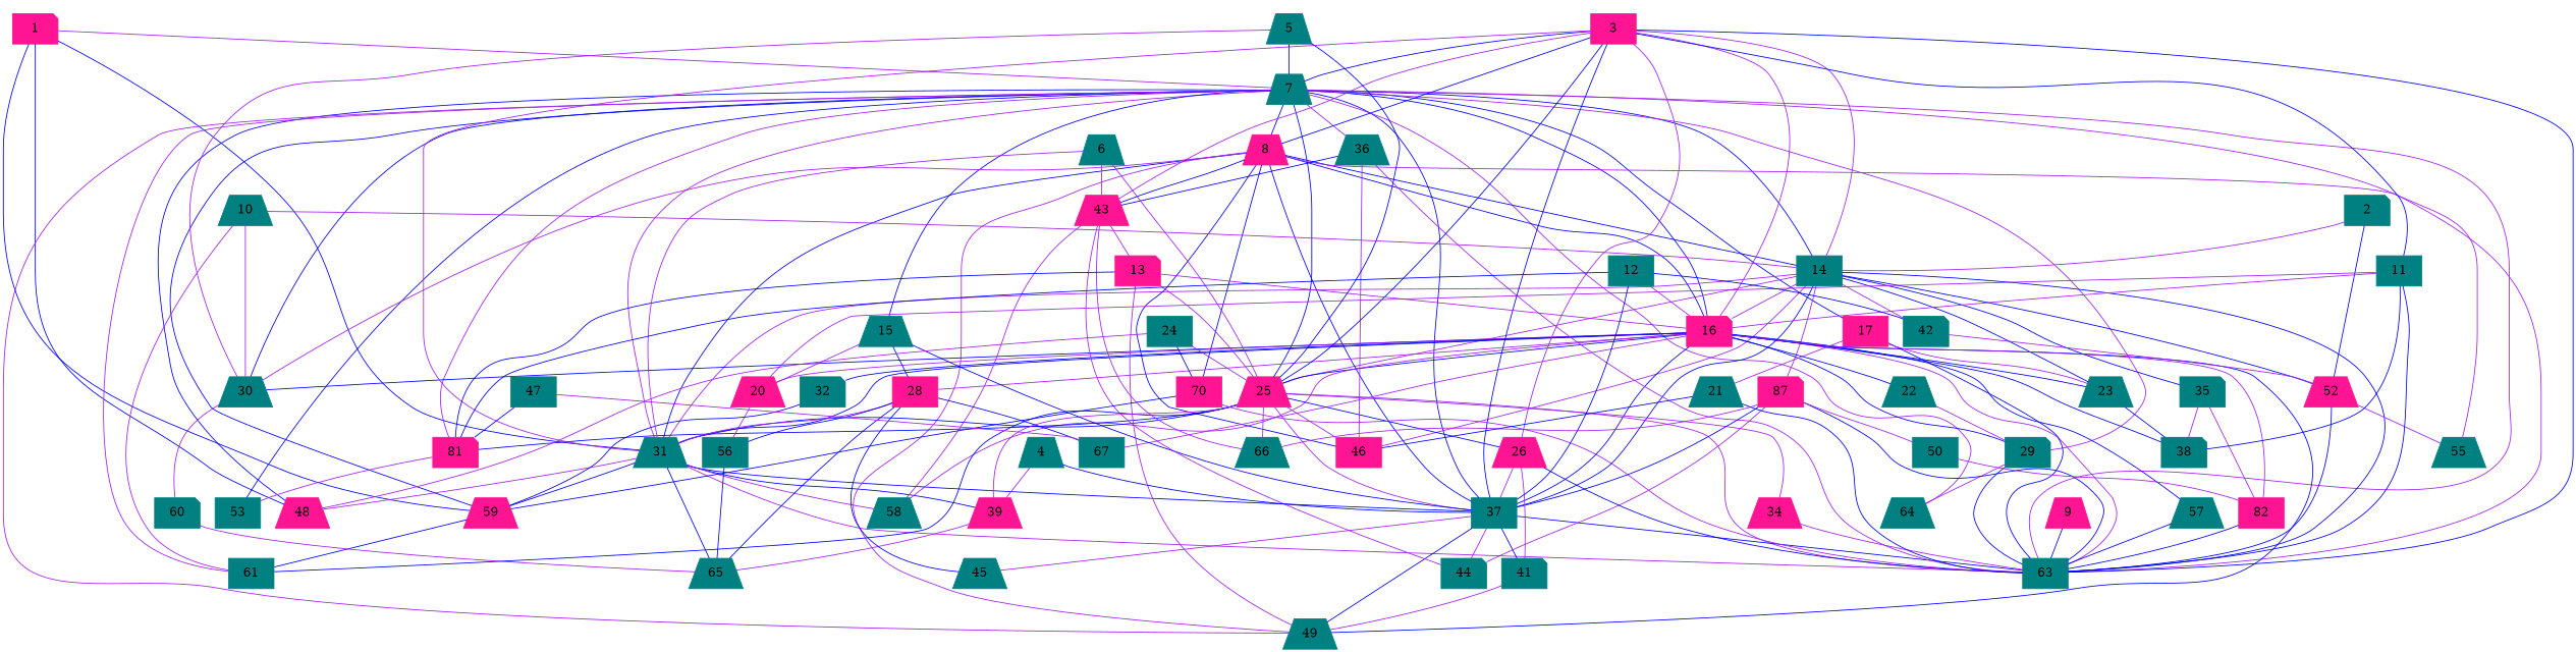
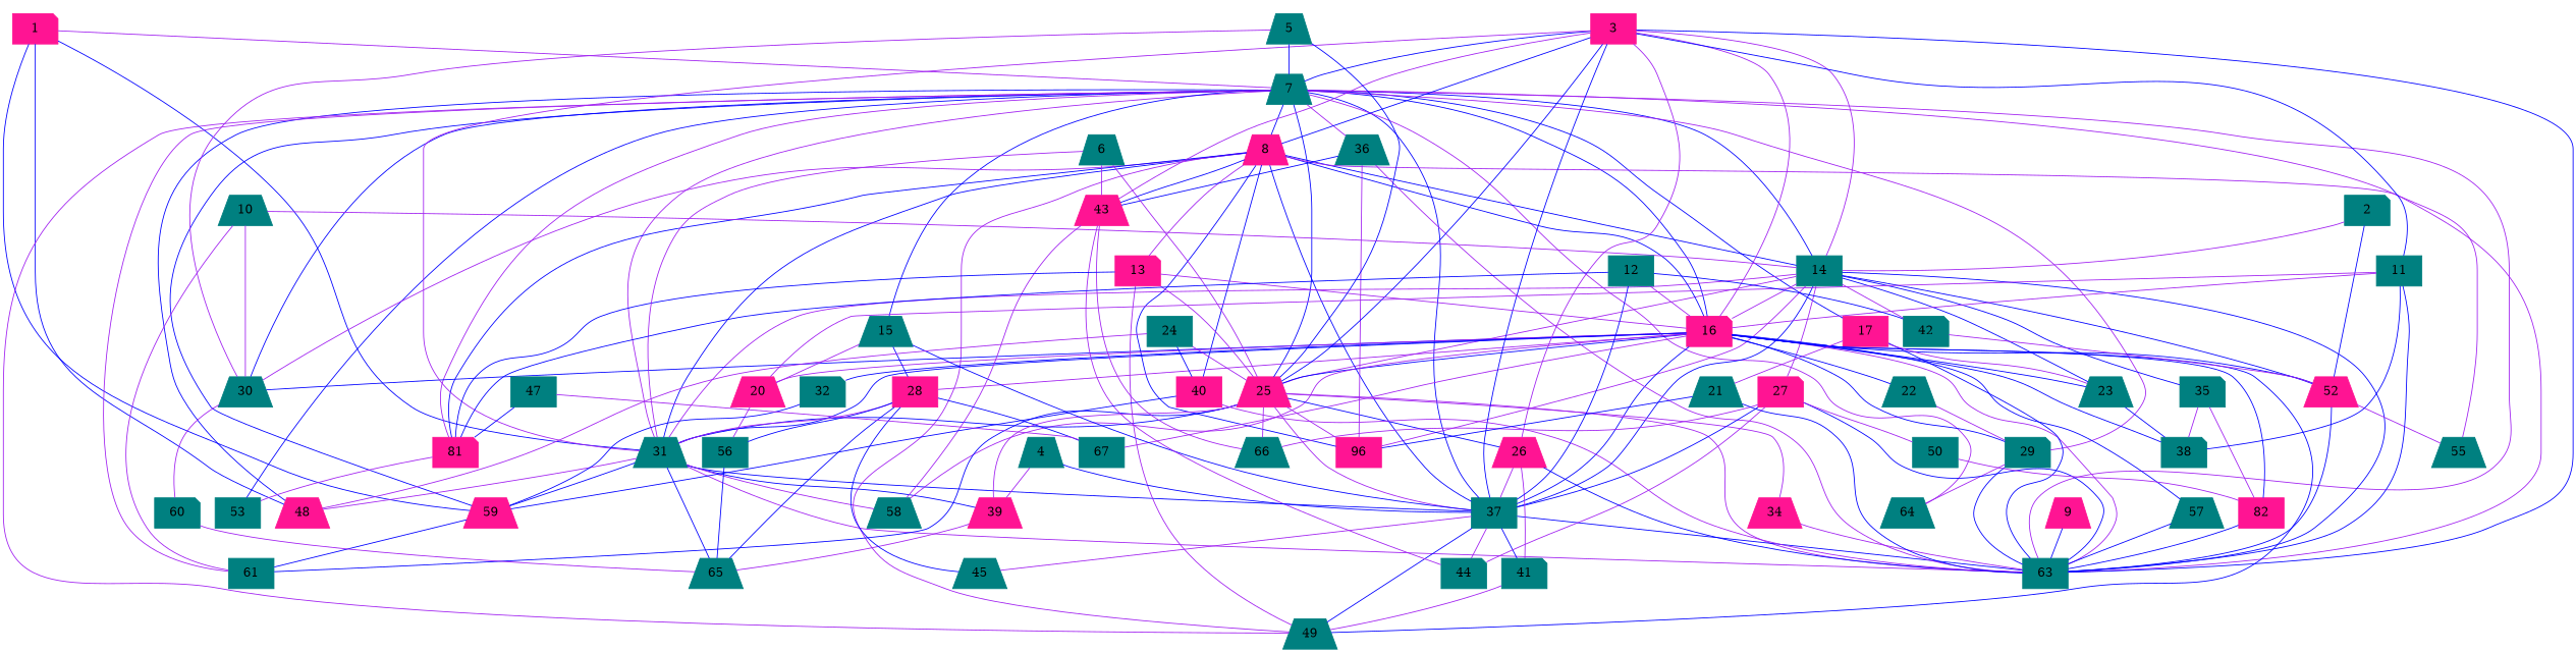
  graph {
    node [color=teal shape=trapezium style=filled]
    edge [color=blue weight=1.0]
    1 [color=deeppink shape=note]
    7
    31
    59 [color=deeppink]
    48 [color=deeppink]
    14 [shape=box]
    8 [color=deeppink]
    16 [color=deeppink shape=note]
    25 [color=deeppink]
    37 [shape=box]
    63 [shape=box]
    30
    15
    17 [color=deeppink shape=box]
    29 [shape=note]
    36
    49
    n18 [color=deeppink label=81 shape=note]
    53 [shape=box]
    55
    61 [shape=box]
    64
    39 [color=deeppink]
    58
    65
    2 [shape=note]
    52 [color=deeppink]
-   46 [color=deeppink shape=box]
+   46 [color=deeppink shape=box label=96]
    42 [shape=note]
    23
-   27 [color=deeppink shape=note label=87]
+   27 [color=deeppink shape=note]
    35 [shape=note]
    3 [color=deeppink shape=box]
    11 [shape=box]
    26 [color=deeppink]
    43 [color=deeppink]
    13 [color=deeppink shape=note]
-   40 [color=deeppink shape=box label=70]
+   40 [color=deeppink shape=box]
    20 [color=deeppink]
    38 [shape=note]
    28 [color=deeppink shape=box]
    22
    32 [shape=note]
    57
    n45 [color=deeppink label=82 shape=box]
    67 [shape=box]
    34 [color=deeppink]
    66
    41 [shape=note]
    44 [shape=note]
    45
    4
    5
    60 [shape=note]
    6
    21
    9 [color=deeppink]
    10
    56 [shape=box]
    12 [shape=box]
    50 [shape=box]
    24 [shape=box]
    47 [shape=box]
    1 -- 7 [color=purple]
    1 -- 31
    1 -- 59
    1 -- 48 [weight=2.0]
    7 -- 31 [color=purple weight=2.0]
    7 -- 59
    7 -- 48
    7 -- 14 [weight=2.0]
    7 -- 8 [weight=2.0]
    7 -- 16 [weight=2.0]
    7 -- 25
    7 -- 37
    7 -- 63 [color=purple weight=2.0]
    7 -- 30
    7 -- 15
    7 -- 17
    7 -- 29 [color=purple weight=2.0]
    7 -- 36 [color=purple weight=2.0]
    7 -- 49 [color=purple]
    7 -- n18 [color=purple]
    7 -- 53
    7 -- 55 [color=purple]
    7 -- 61 [color=purple]
    7 -- 64 [color=purple]
    31 -- 59
    31 -- 48 [color=purple]
    31 -- 37
    31 -- 63 [color=purple]
    31 -- 39
    31 -- 58 [color=purple]
    31 -- 65
    59 -- 61
    14 -- 31 [color=purple]
    14 -- 16 [color=purple weight=2.0]
    14 -- 25 [color=purple]
    14 -- 37
    14 -- 63
    14 -- 52
    14 -- 46 [color=purple]
    14 -- 42 [color=purple]
    14 -- 23 [weight=2.0]
    14 -- 27 [color=purple]
    14 -- 35
    8 -- 31
    8 -- 14
    8 -- 16 [weight=2.0]
    8 -- 37
    8 -- 63 [color=purple]
    8 -- 30 [color=purple]
    8 -- 49 [color=purple]
    8 -- 46
    8 -- 43
-   43 -- 13 [color=purple]
+   8 -- 13 [color=purple]
    8 -- 40
    16 -- 31 [weight=2.0]
    16 -- 25 [weight=2.0]
    16 -- 37 [weight=2.0]
    16 -- 63 [color=purple weight=4.0]
    16 -- 30
    16 -- 29
    16 -- 49
    16 -- 58 [color=purple]
+   16 -- 52 [weight=2.0]
    16 -- 23
    16 -- 20 [color=purple]
    16 -- 38
    16 -- 28 [color=purple]
    16 -- 22
    16 -- 32
    16 -- 57
-   16 -- n45 [color=purple]
+   16 -- n45
    16 -- 67 [color=purple]
    25 -- 31 [weight=2.0]
    25 -- 37 [color=purple]
    25 -- 63 [color=purple]
-   25 -- n18
+   8 -- n18
    25 -- 61
    25 -- 39 [color=purple weight=3.0]
    25 -- 46 [color=purple]
    25 -- 26
    25 -- 34 [color=purple]
    25 -- 66 [color=purple]
    37 -- 63 [weight=3.0]
    37 -- 49
    37 -- 41
    37 -- 44 [color=purple]
    37 -- 45 [color=purple]
    30 -- 60 [color=purple]
    15 -- 37
    15 -- 20 [color=purple]
    15 -- 28
    17 -- 63
    17 -- 23 [color=purple]
    17 -- 21 [color=purple]
    29 -- 63
    29 -- 64 [color=purple]
    36 -- 63 [color=purple]
    36 -- 46 [color=purple]
    36 -- 43
    n18 -- 53 [color=purple]
    39 -- 65 [color=purple]
    2 -- 14 [color=purple]
    2 -- 52
    52 -- 63
    52 -- 55 [color=purple]
    42 -- 52 [color=purple]
    23 -- 38
    27 -- 37
    27 -- 63
    27 -- 66 [color=purple]
    27 -- 44 [color=purple]
    27 -- 50 [color=purple]
    35 -- 38 [color=purple]
    35 -- n45 [color=purple]
    3 -- 7
    3 -- 31 [color=purple weight=2.0]
    3 -- 14 [color=purple]
    3 -- 8 [weight=2.0]
    3 -- 16 [color=purple weight=2.0]
    3 -- 25
    3 -- 37
    3 -- 63
    3 -- 11
    3 -- 26 [color=purple]
    3 -- 43 [color=purple]
    11 -- 16 [color=purple]
    11 -- 63
    11 -- 20 [color=purple]
    11 -- 38
    26 -- 37 [color=purple]
    26 -- 63
    26 -- 41 [color=purple]
    43 -- 58 [color=purple]
    43 -- 66 [color=purple]
    43 -- 44 [color=purple]
    13 -- 16 [color=purple]
    13 -- 25 [color=purple]
    13 -- 49 [color=purple]
    13 -- n18
    40 -- 59
    40 -- 63 [color=purple]
    20 -- 56 [color=purple]
    28 -- 31 [color=purple weight=2.0]
    28 -- 65
    28 -- 67
    28 -- 45
    28 -- 56
    22 -- 29 [color=purple]
    32 -- 59
    57 -- 63
    n45 -- 63
    34 -- 63 [color=purple]
    41 -- 49 [color=purple]
    4 -- 37
    4 -- 39 [color=purple]
    5 -- 7
    5 -- 25
    5 -- 30 [color=purple]
    60 -- 65 [color=purple]
    6 -- 31 [color=purple]
    6 -- 25 [color=purple]
    6 -- 43 [color=purple]
    21 -- 63
    21 -- 46
    9 -- 63 [weight=2.0]
    10 -- 14 [color=purple]
    10 -- 30 [color=purple]
    10 -- 61 [color=purple]
    56 -- 65
    12 -- 16 [color=purple]
    12 -- 37
    12 -- n18
    12 -- 42
    50 -- n45 [color=purple]
    24 -- 48 [color=purple]
    24 -- 25 [color=purple]
    24 -- 40
    47 -- n18
    47 -- 67 [color=purple]
  }
